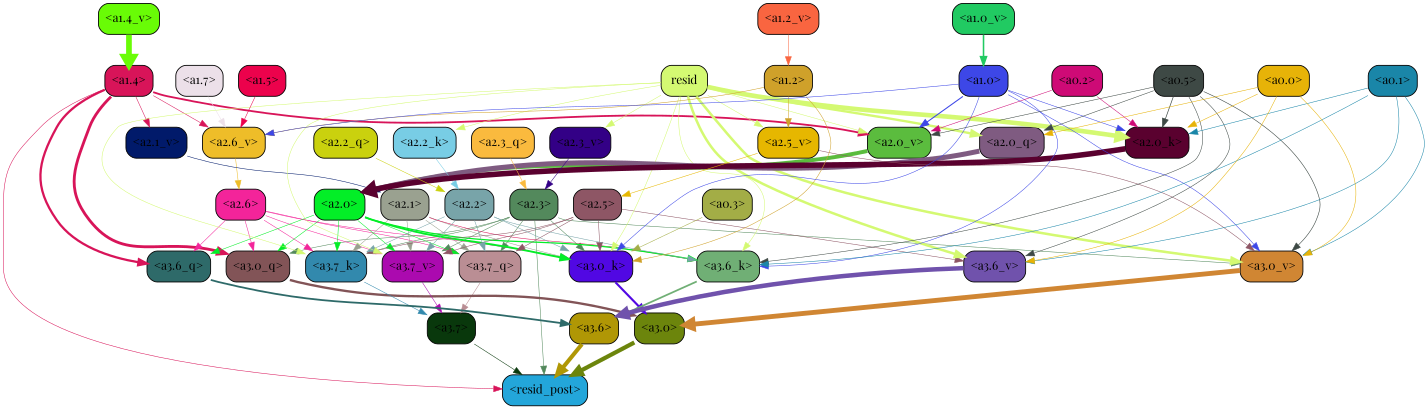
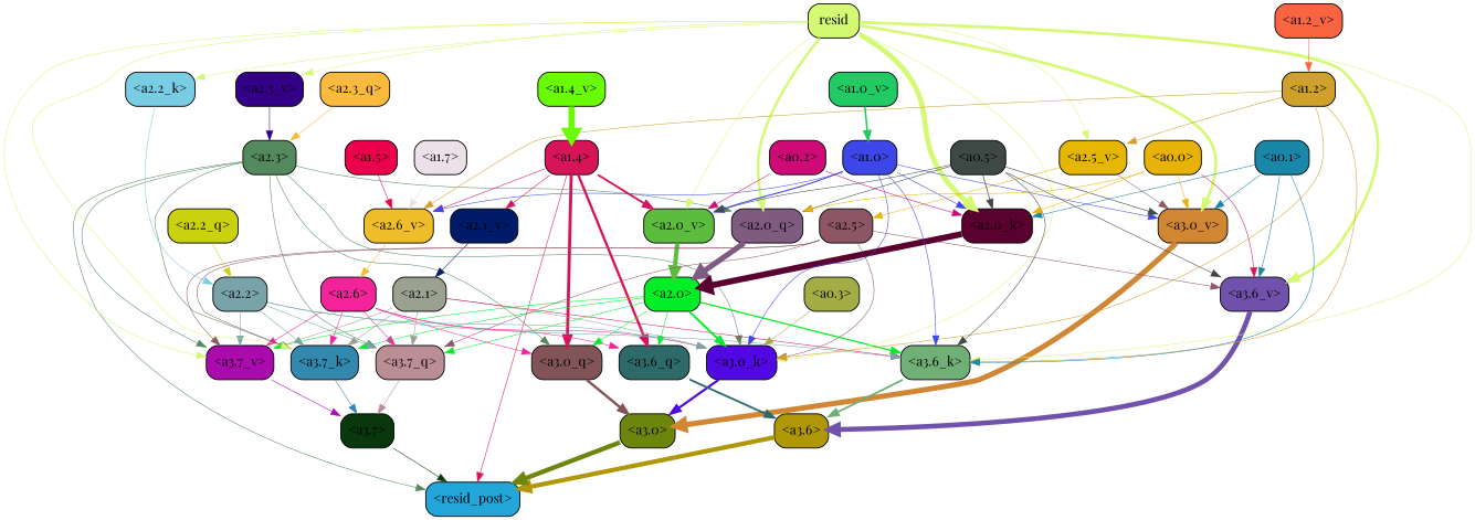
  strict digraph {
    fontname="Playfair Display"
    splines=true
    node [color=black fontname="Playfair Display" shape=box style="filled, rounded"]
    edge [color="#d4f972" fontname="Playfair Display" penwidth=0.6]
    "<a3.7>" [fillcolor="#09380c"]
    "<resid_post>" [fillcolor="#23a6da"]
    "<a3.6>" [fillcolor="#b09705"]
    "<a3.0>" [fillcolor="#6c850c"]
    "<a2.3>" [fillcolor="#53895c"]
    "<a3.7_q>" [fillcolor="#ba8e94"]
    "<a3.0_q>" [fillcolor="#825457"]
    "<a3.7_k>" [fillcolor="#3289ad"]
    "<a3.0_k>" [fillcolor="#5108e3"]
    "<a3.7_v>" [fillcolor="#ab0aaf"]
    "<a3.0_v>" [fillcolor="#d08633"]
    "<a1.4>" [fillcolor="#d81459"]
    "<a3.6_q>" [fillcolor="#2e6a69"]
    "<a2.6_v>" [fillcolor="#eebd29"]
    "<a2.1_v>" [fillcolor="#011a6a"]
    "<a2.0_v>" [fillcolor="#5bbc3e"]
    "<a2.6>" [fillcolor="#f3249a"]
    "<a2.1>" [fillcolor="#9aa190"]
    "<a2.0>" [fillcolor="#03ee27"]
    "<a3.6_k>" [fillcolor="#70af75"]
    "<a3.6_v>" [fillcolor="#7052ac"]
    "<a2.5>" [fillcolor="#8e5665"]
    "<a2.2>" [fillcolor="#78a4a9"]
    n24 [fillcolor="#d4f972" label=resid]
    "<a2.0_q>" [fillcolor="#7f5b81"]
    "<a2.2_k>" [fillcolor="#78cde5"]
    "<a2.0_k>" [fillcolor="#5a012f"]
    "<a2.5_v>" [fillcolor="#e6b700"]
    "<a2.3_v>" [fillcolor="#330086"]
    "<a1.2>" [fillcolor="#cfa12a"]
    "<a1.0>" [fillcolor="#3d47e7"]
    "<a0.5>" [fillcolor="#3e4945"]
    "<a0.1>" [fillcolor="#1a86a8"]
    "<a0.3>" [fillcolor="#a3ad46"]
    "<a0.0>" [fillcolor="#e7b308"]
    "<a2.3_q>" [fillcolor="#faba3e"]
    "<a2.2_q>" [fillcolor="#cad10e"]
    "<a0.2>" [fillcolor="#ce0a76"]
    "<a1.7>" [fillcolor="#ece0e9"]
    "<a1.5>" [fillcolor="#ec024c"]
    "<a1.4_v>" [fillcolor="#69fc06"]
    "<a1.2_v>" [fillcolor="#f96540"]
    "<a1.0_v>" [fillcolor="#21ca62"]
    "<a3.7>" -> "<resid_post>" [color="#09380c"]
    "<a3.6>" -> "<resid_post>" [color="#b09705" penwidth=4.751612067222595]
    "<a3.0>" -> "<resid_post>" [color="#6c850c" penwidth=4.884142994880676]
    "<a2.3>" -> "<resid_post>" [color="#53895c"]
    "<a2.3>" -> "<a3.7_q>" [color="#53895c"]
    "<a2.3>" -> "<a3.0_q>" [color="#53895c"]
    "<a2.3>" -> "<a3.7_k>" [color="#53895c"]
    "<a2.3>" -> "<a3.0_k>" [color="#53895c"]
    "<a2.3>" -> "<a3.7_v>" [color="#53895c"]
-   "<a2.3>" -> "<a3.0_v>" [color="#53895c"]
+   "<a2.3>" -> "<a2.0_q>" [color="#53895c"]
    "<a3.7_q>" -> "<a3.7>" [color="#ba8e94"]
    "<a3.0_q>" -> "<a3.0>" [color="#825457" penwidth=2.7421876192092896]
    "<a3.7_k>" -> "<a3.7>" [color="#3289ad"]
    "<a3.0_k>" -> "<a3.0>" [color="#5108e3" penwidth=2.476402521133423]
    "<a3.7_v>" -> "<a3.7>" [color="#ab0aaf"]
    "<a3.0_v>" -> "<a3.0>" [color="#d08633" penwidth=5.652270674705505]
    "<a1.4>" -> "<resid_post>" [color="#d81459"]
    "<a1.4>" -> "<a3.0_q>" [color="#d81459" penwidth=3.3040847778320312]
    "<a1.4>" -> "<a3.6_q>" [color="#d81459" penwidth=2.6469622254371643]
    "<a1.4>" -> "<a2.6_v>" [color="#d81459"]
    "<a1.4>" -> "<a2.1_v>" [color="#d81459"]
    "<a1.4>" -> "<a2.0_v>" [color="#d81459" penwidth=2.1286070346832275]
    "<a3.6_q>" -> "<a3.6>" [color="#2e6a69" penwidth=2.091020345687866]
    "<a2.6_v>" -> "<a2.6>" [color="#eebd29"]
    "<a2.1_v>" -> "<a2.1>" [color="#011a6a"]
    "<a2.0_v>" -> "<a2.0>" [color="#5bbc3e" penwidth=4.5950857400894165]
    "<a2.6>" -> "<a3.7_q>" [color="#f3249a"]
    "<a2.6>" -> "<a3.0_q>" [color="#f3249a"]
    "<a2.6>" -> "<a3.7_k>" [color="#f3249a"]
    "<a2.6>" -> "<a3.0_k>" [color="#f3249a"]
    "<a2.6>" -> "<a3.7_v>" [color="#f3249a"]
    "<a2.6>" -> "<a3.6_q>" [color="#f3249a"]
    "<a2.1>" -> "<a3.7_q>" [color="#9aa190"]
    "<a2.1>" -> "<a3.7_k>" [color="#9aa190"]
    "<a2.1>" -> "<a3.0_k>" [color="#9aa190"]
    "<a2.1>" -> "<a3.7_v>" [color="#9aa190"]
    "<a2.1>" -> "<a3.6_k>" [color="#d81459"]
    "<a2.0>" -> "<a3.7_q>" [color="#03ee27"]
    "<a2.0>" -> "<a3.0_q>" [color="#03ee27"]
    "<a2.0>" -> "<a3.7_k>" [color="#03ee27"]
    "<a2.0>" -> "<a3.0_k>" [color="#03ee27" penwidth=2.2137351036071777]
    "<a2.0>" -> "<a3.7_v>" [color="#03ee27"]
    "<a2.0>" -> "<a3.6_q>" [color="#03ee27"]
    "<a2.0>" -> "<a3.6_k>" [color="#03ee27" penwidth=1.4757367372512817]
    "<a3.6_k>" -> "<a3.6>" [color="#70af75" penwidth=2.048597991466522]
    "<a3.6_v>" -> "<a3.6>" [color="#7052ac" penwidth=5.2550448179244995]
    "<a2.5>" -> "<a3.7_q>" [color="#8e5665"]
    "<a2.5>" -> "<a3.7_k>" [color="#8e5665"]
    "<a2.5>" -> "<a3.0_k>" [color="#8e5665"]
    "<a2.5>" -> "<a3.7_v>" [color="#8e5665"]
    "<a2.5>" -> "<a3.6_v>" [color="#8e5665"]
    "<a2.2>" -> "<a3.7_q>" [color="#78a4a9"]
    "<a2.2>" -> "<a3.7_k>" [color="#78a4a9"]
    "<a2.2>" -> "<a3.0_k>" [color="#78a4a9"]
    "<a2.2>" -> "<a3.7_v>" [color="#78a4a9"]
    "<a2.2>" -> "<a3.6_k>" [color="#78a4a9"]
    n24 -> "<a3.7_k>"
    n24 -> "<a3.0_k>"
    n24 -> "<a3.7_v>"
    n24 -> "<a3.0_v>" [penwidth=2.972973108291626]
    n24 -> "<a2.0_v>"
    n24 -> "<a3.6_k>"
    n24 -> "<a3.6_v>" [penwidth=2.9582033157348633]
    n24 -> "<a2.0_q>" [penwidth=2.7699792869389057]
    n24 -> "<a2.2_k>"
    n24 -> "<a2.0_k>" [penwidth=5.362775564193726]
    n24 -> "<a2.5_v>"
    n24 -> "<a2.3_v>"
    "<a2.0_q>" -> "<a2.0>" [color="#7f5b81" penwidth=5.819834470748901]
    "<a2.2_k>" -> "<a2.2>" [color="#78cde5"]
    "<a2.0_k>" -> "<a2.0>" [color="#5a012f" penwidth=6.470837593078613]
    "<a2.5_v>" -> "<a3.0_v>" [color="#8e5665"]
    "<a2.5_v>" -> "<a2.5>" [color="#e6b700"]
    "<a2.3_v>" -> "<a2.3>" [color="#330086"]
    "<a1.2>" -> "<a3.0_k>" [color="#cfa12a"]
    "<a1.2>" -> "<a2.6_v>" [color="#cfa12a"]
+   "<a1.2>" -> "<a3.6_k>" [color="#cfa12a"]
    "<a1.2>" -> "<a2.5_v>" [color="#cfa12a"]
    "<a1.0>" -> "<a3.0_k>" [color="#3d47e7"]
    "<a1.0>" -> "<a3.0_v>" [color="#3d47e7"]
    "<a1.0>" -> "<a2.6_v>" [color="#3d47e7"]
    "<a1.0>" -> "<a2.0_v>" [color="#3d47e7" penwidth=1.2240618467330933]
    "<a1.0>" -> "<a3.6_k>" [color="#3d47e7"]
    "<a1.0>" -> "<a2.0_k>" [color="#3d47e7"]
    "<a0.5>" -> "<a3.0_v>" [color="#3e4945" penwidth=0.6790935099124908]
    "<a0.5>" -> "<a2.0_v>" [color="#3e4945"]
    "<a0.5>" -> "<a3.6_k>" [color="#3e4945"]
    "<a0.5>" -> "<a3.6_v>" [color="#3e4945"]
    "<a0.5>" -> "<a2.0_q>" [color="#3e4945"]
    "<a0.5>" -> "<a2.0_k>" [color="#3e4945" penwidth=0.7897988557815552]
    "<a0.1>" -> "<a3.0_v>" [color="#1a86a8"]
    "<a0.1>" -> "<a3.6_k>" [color="#1a86a8"]
    "<a0.1>" -> "<a3.6_v>" [color="#1a86a8"]
    "<a0.1>" -> "<a2.0_k>" [color="#1a86a8"]
    "<a0.3>" -> "<a3.0_k>" [color="#a3ad46"]
    "<a0.0>" -> "<a3.0_v>" [color="#e7b308"]
-   "<a0.0>" -> "<a3.6_v>" [color="#e7b308"]
+   "<a0.0>" -> "<a3.6_v>" [color="#d81459"]
    "<a0.0>" -> "<a2.0_q>" [color="#e7b308"]
    "<a0.0>" -> "<a2.0_k>" [color="#e7b308"]
    "<a2.3_q>" -> "<a2.3>" [color="#faba3e"]
    "<a2.2_q>" -> "<a2.2>" [color="#cad10e"]
    "<a0.2>" -> "<a2.0_v>" [color="#ce0a76"]
    "<a0.2>" -> "<a2.0_k>" [color="#ce0a76"]
    "<a1.7>" -> "<a2.6_v>" [color="#ece0e9"]
    "<a1.5>" -> "<a2.6_v>" [color="#ec024c"]
    "<a1.4_v>" -> "<a1.4>" [color="#69fc06" penwidth=6.635385513305664]
    "<a1.2_v>" -> "<a1.2>" [color="#f96540"]
    "<a1.0_v>" -> "<a1.0>" [color="#21ca62" penwidth=1.807669460773468]
  }
